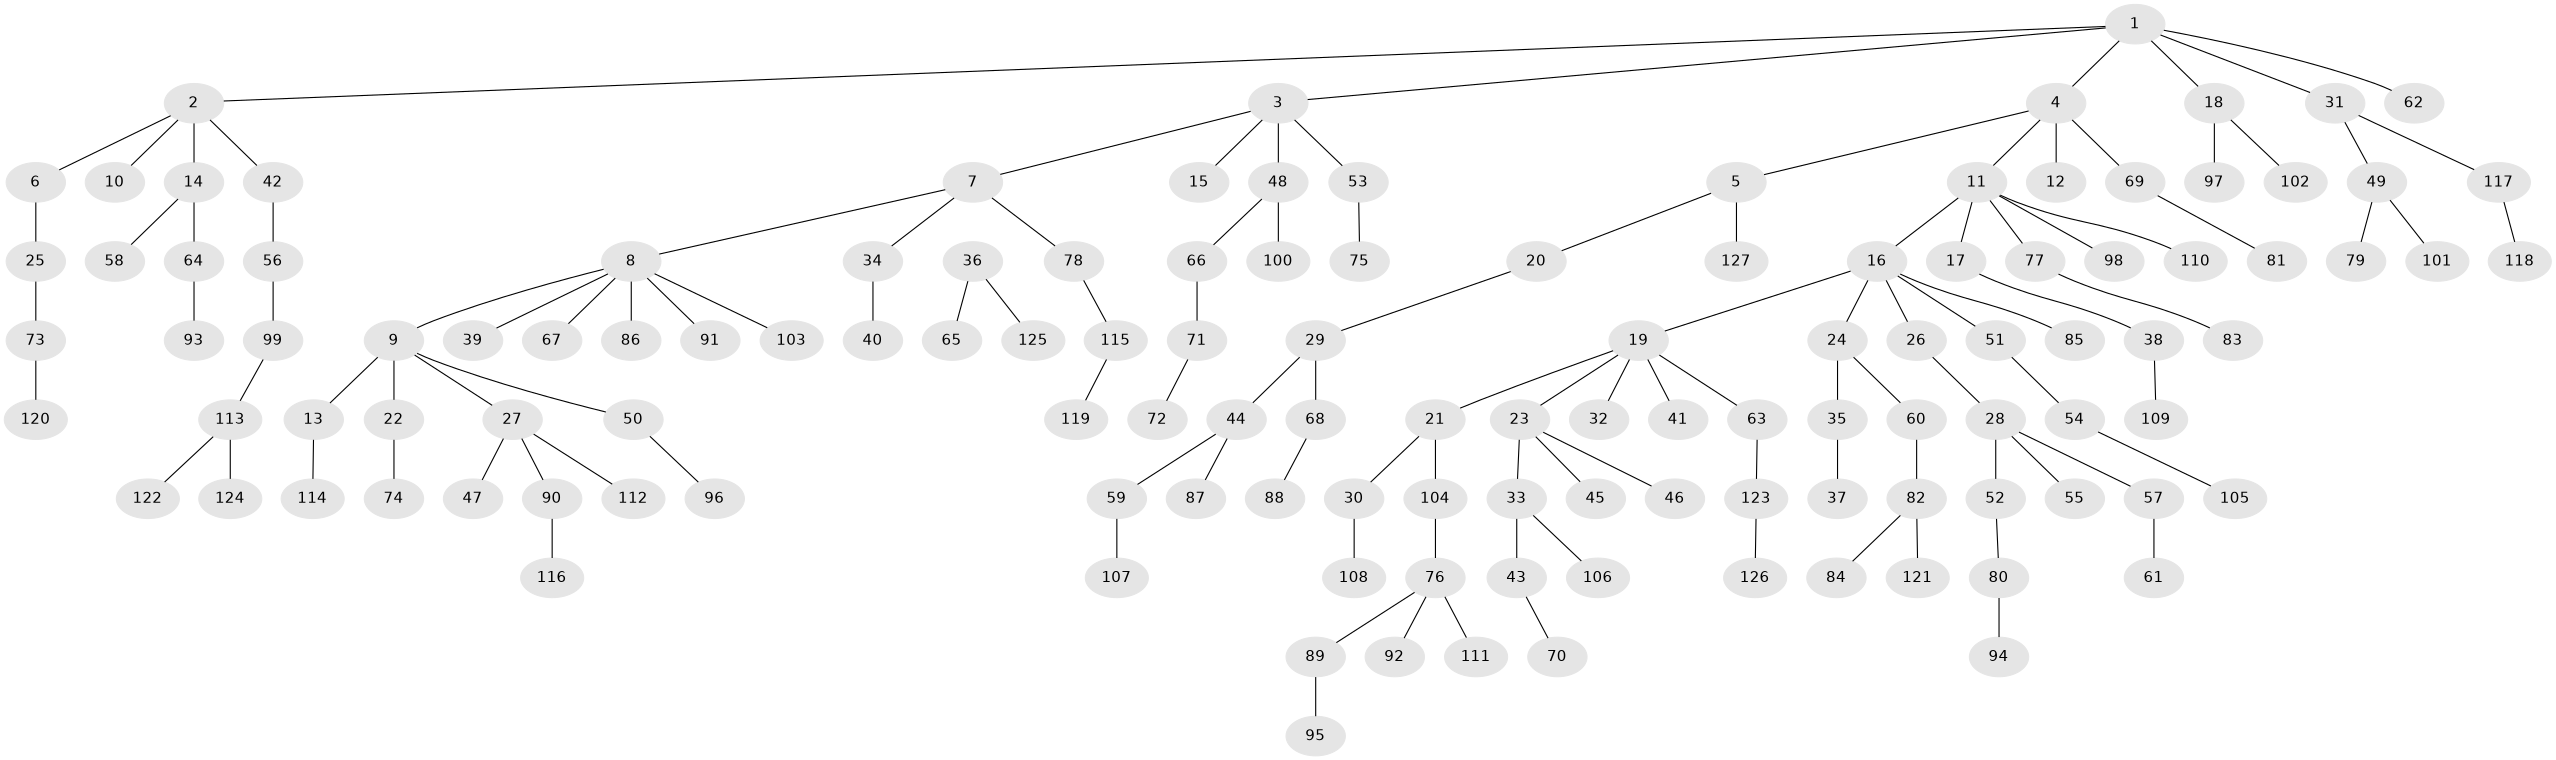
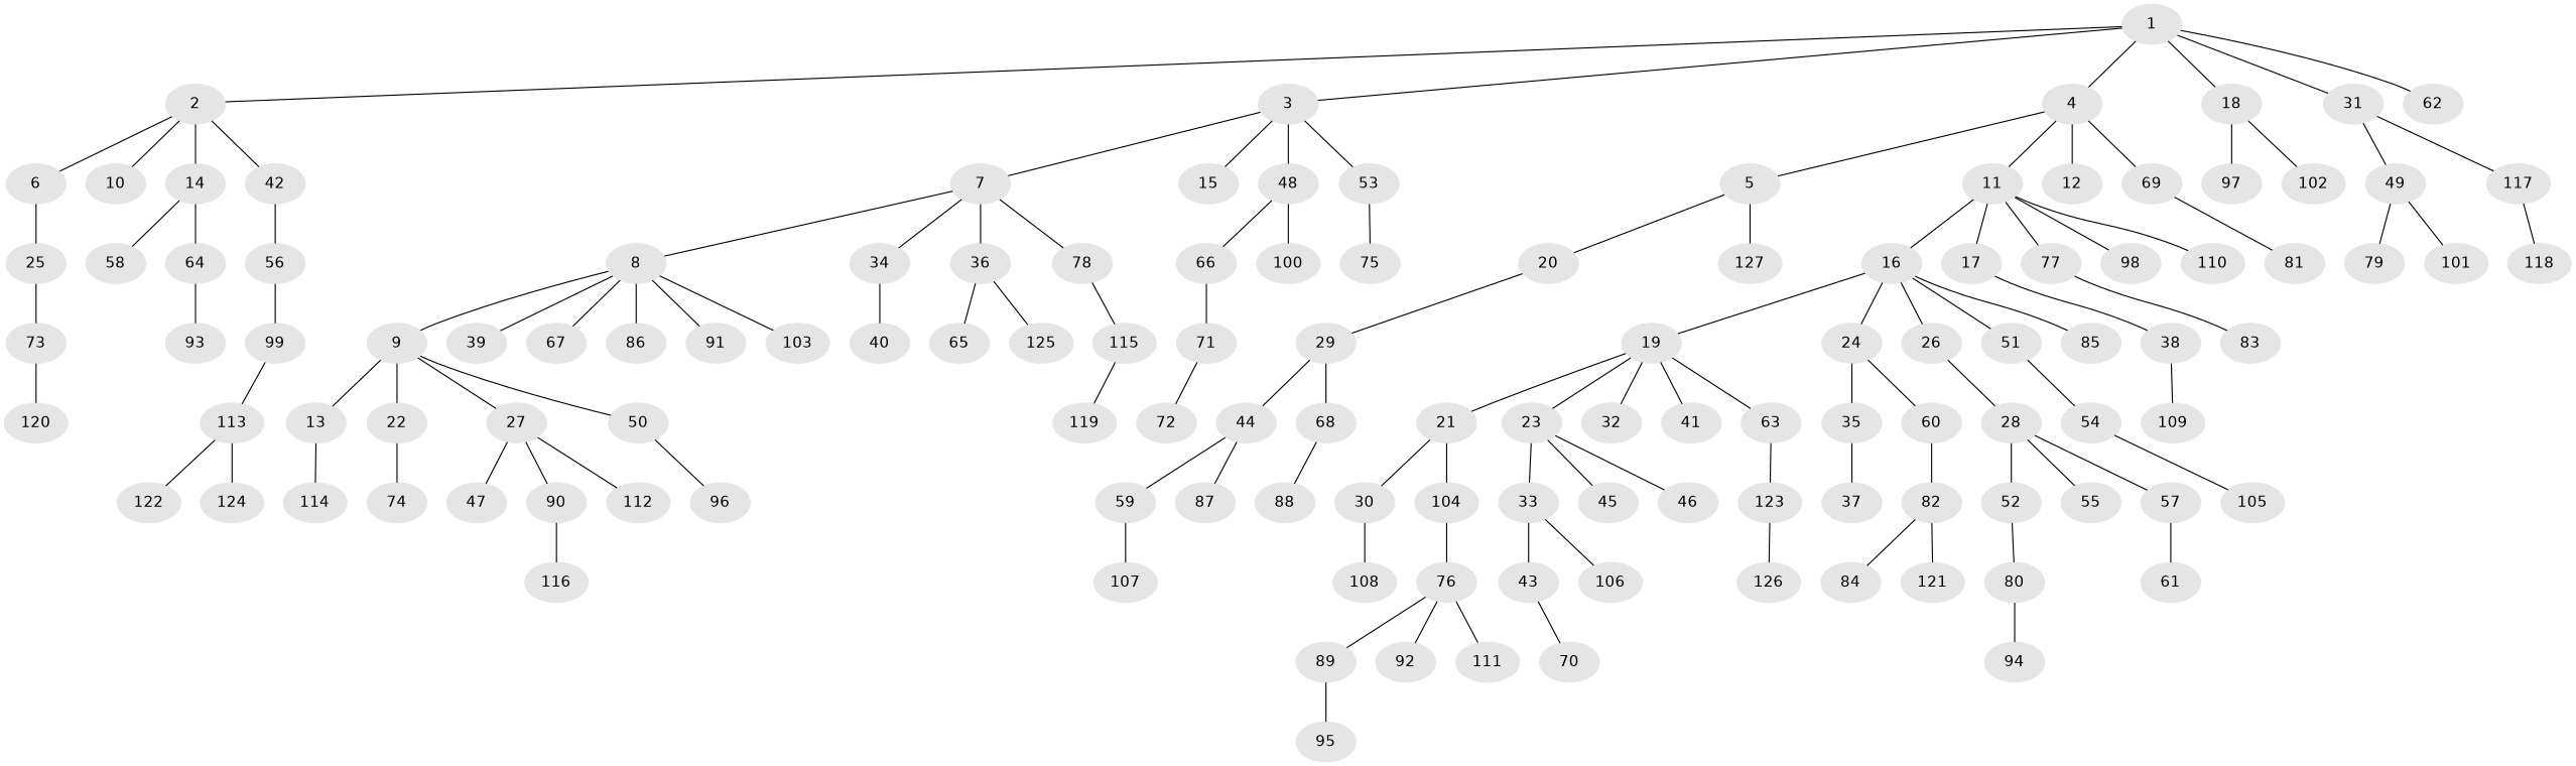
  graph {
    fontname="DejaVu Sans"
    node [color=gray90 fontname="DejaVu Sans" style=filled]
    edge [fontname="DejaVu Sans"]
    1
    2
    3
    4
    18
    31
    62
    6
    10
    14
    42
    7
    15
    48
    53
    5
    11
    12
    69
    97
    102
    49
    117
    25
    58
    64
    56
    8
    34
    36
    78
    66
    100
    75
    20
    127
    16
    17
    77
    98
    110
    81
    29
    73
    9
    39
    67
    86
    91
    103
    40
    65
    125
    115
    13
    22
    27
    50
    114
    74
    47
    90
    112
    96
    19
    24
    26
    51
    85
    38
    83
    93
    21
    23
    32
    41
    63
    35
    60
    28
    54
    109
    30
    104
    33
    45
    46
    123
    44
    68
    108
    76
    43
    106
    37
    82
    120
    52
    55
    57
    116
    80
    61
    59
    87
    88
    89
    92
    111
    79
    101
    118
    70
    99
    107
    71
    105
    94
    113
    84
    121
    126
    72
    95
    119
    122
    124
    1 -- 2
    1 -- 3
    1 -- 4
    1 -- 18
    1 -- 31
    1 -- 62
    2 -- 6
    2 -- 10
    2 -- 14
    2 -- 42
    3 -- 7
    3 -- 15
    3 -- 48
    3 -- 53
    4 -- 5
    4 -- 11
    4 -- 12
    4 -- 69
    18 -- 97
    18 -- 102
    31 -- 49
    31 -- 117
    6 -- 25
    14 -- 58
    14 -- 64
    42 -- 56
    7 -- 8
    7 -- 34
+   7 -- 36
    7 -- 78
    48 -- 66
    48 -- 100
    53 -- 75
    5 -- 20
    5 -- 127
    11 -- 16
    11 -- 17
    11 -- 77
    11 -- 98
    11 -- 110
    69 -- 81
    49 -- 79
    49 -- 101
    117 -- 118
    25 -- 73
    64 -- 93
    56 -- 99
    8 -- 9
    8 -- 39
    8 -- 67
    8 -- 86
    8 -- 91
    8 -- 103
    34 -- 40
    36 -- 65
    36 -- 125
    78 -- 115
    66 -- 71
    20 -- 29
    16 -- 19
    16 -- 24
    16 -- 26
    16 -- 51
    16 -- 85
    17 -- 38
    77 -- 83
    29 -- 44
    29 -- 68
    73 -- 120
    9 -- 13
    9 -- 22
    9 -- 27
    9 -- 50
    115 -- 119
    13 -- 114
    22 -- 74
    27 -- 47
    27 -- 90
    27 -- 112
    50 -- 96
    90 -- 116
    19 -- 21
    19 -- 23
    19 -- 32
    19 -- 41
    19 -- 63
    24 -- 35
    24 -- 60
    26 -- 28
    51 -- 54
    38 -- 109
    21 -- 30
    21 -- 104
    23 -- 33
    23 -- 45
    23 -- 46
    63 -- 123
    35 -- 37
    60 -- 82
    28 -- 52
    28 -- 55
    28 -- 57
    54 -- 105
    30 -- 108
    104 -- 76
    33 -- 43
    33 -- 106
    123 -- 126
    44 -- 59
    44 -- 87
    68 -- 88
    76 -- 89
    76 -- 92
    76 -- 111
    43 -- 70
    82 -- 84
    82 -- 121
    52 -- 80
    57 -- 61
    80 -- 94
    59 -- 107
    89 -- 95
    99 -- 113
    71 -- 72
    113 -- 122
    113 -- 124
  }
